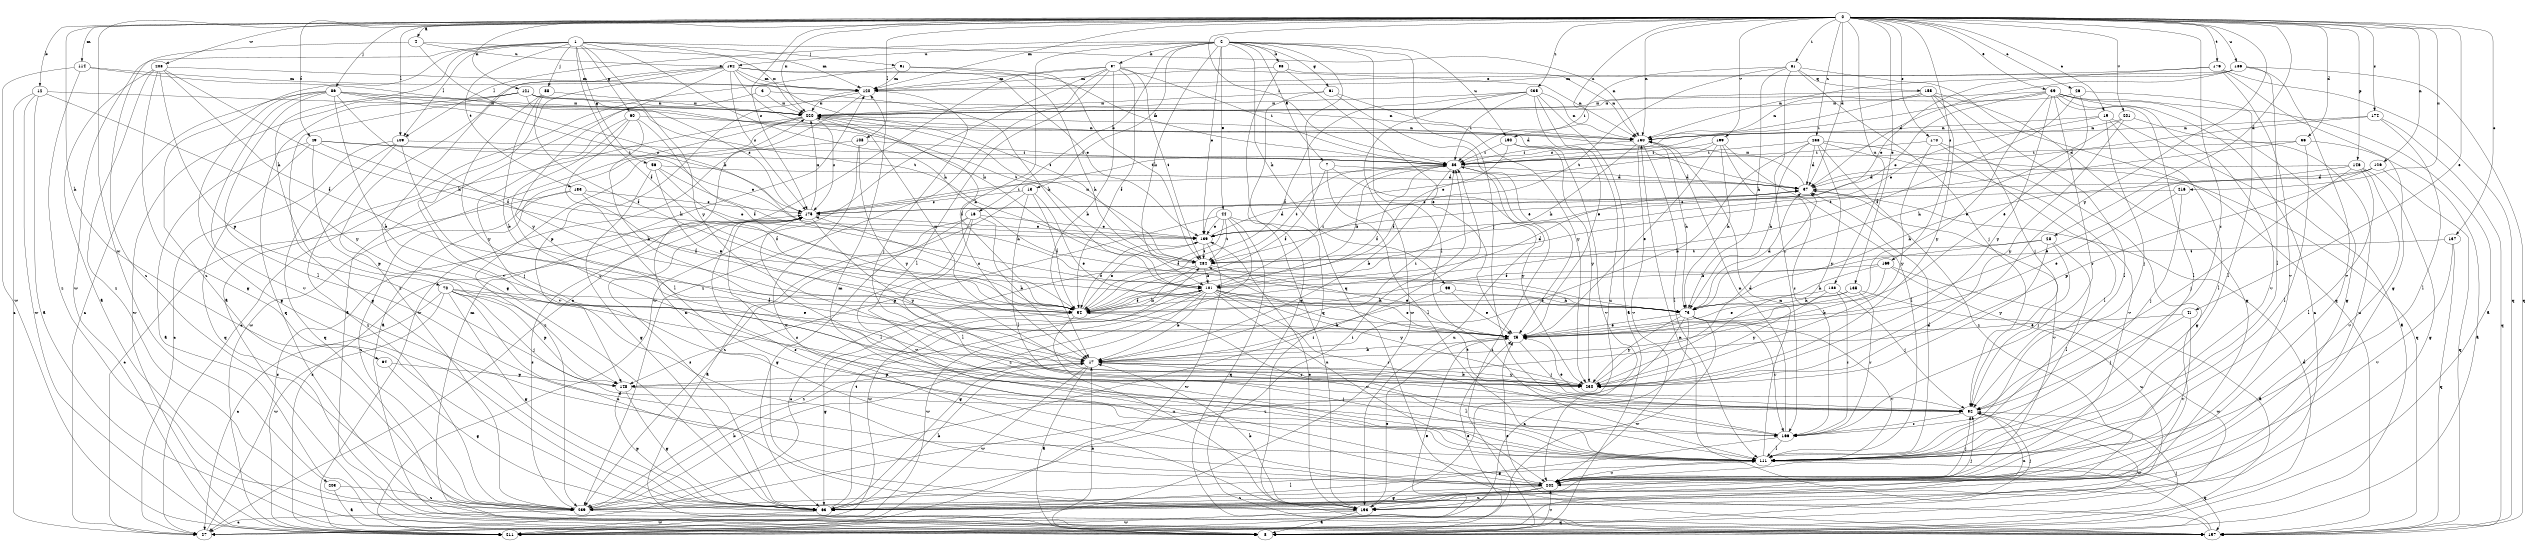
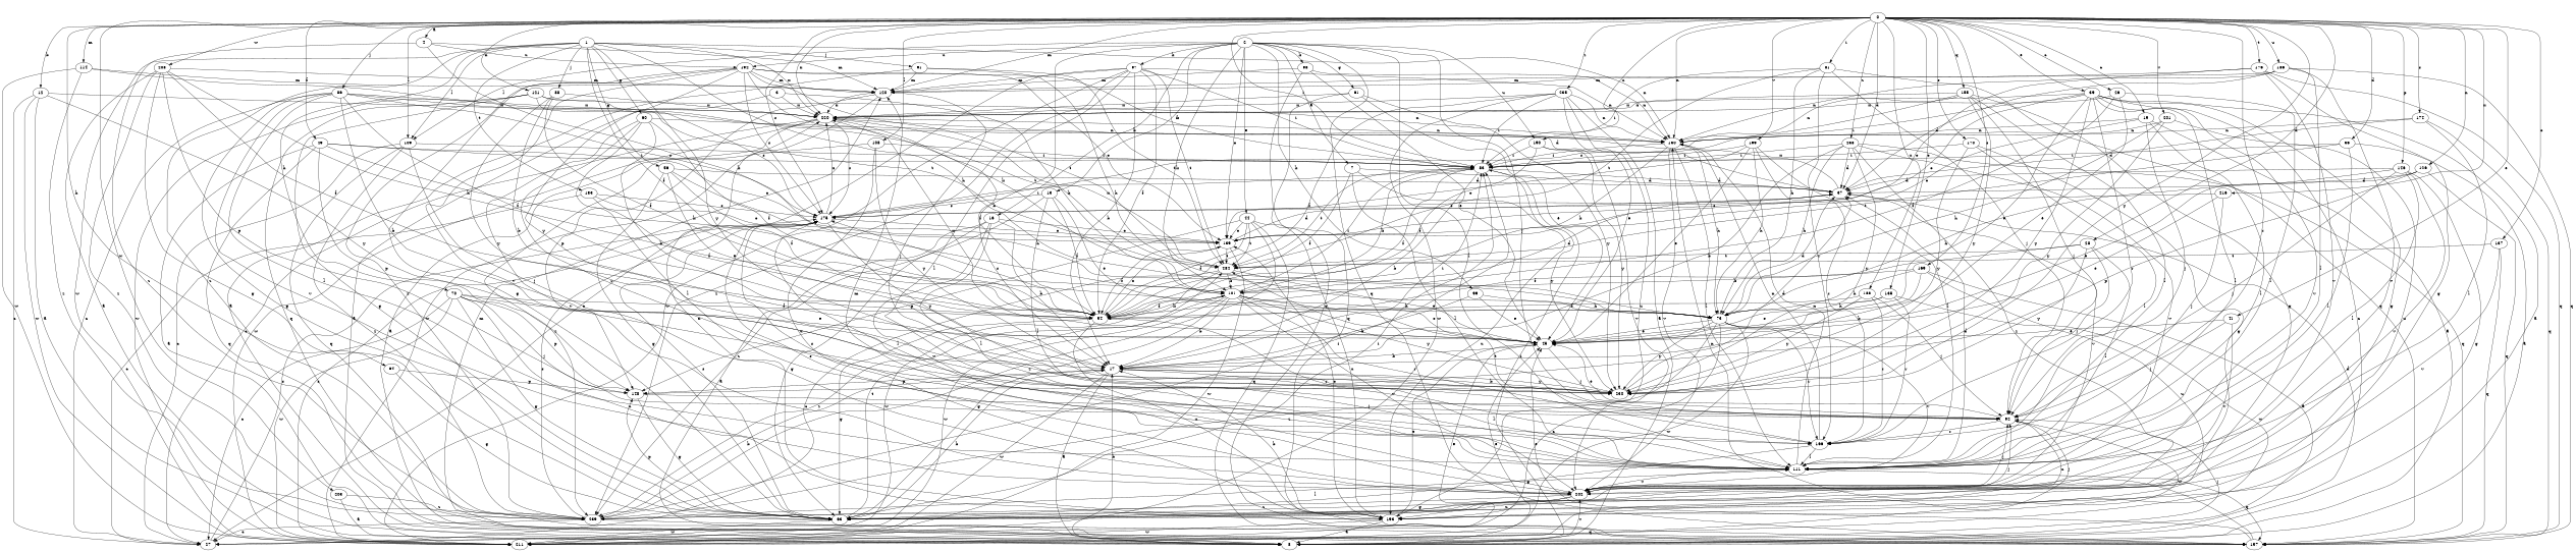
  strict digraph {
    0
    4
    12
    19
    26
    28
    36
    37
    39
    41
    49
    64
    81
    83
    86
    108
    109
    114
    120
    121
    126
    130
    135
    137
    146
    155
    166
    169
    170
    174
    175
    176
    186
    188
    190
    199
    201
    203
    208
    216
    220
    230
    235
    238
    239
    101
    192
    211
    8
    27
    92
    111
    139
    54
    45
    n56 [label=484]
    202
    63
    157
    148
    73
    17
    193
    1
    56
    60
    70
    88
    91
    183
    2
    7
    13
    16
    44
    61
    97
    98
    99
    3
    0 -> 4 [label=a]
    0 -> 12 [label=b]
    0 -> 19 [label=c]
    0 -> 26 [label=c]
    0 -> 28 [label=d]
    0 -> 36 [label=d]
    0 -> 37 [label=d]
    0 -> 39 [label=e]
    0 -> 41 [label=e]
    0 -> 49 [label=f]
    0 -> 64 [label=h]
    0 -> 81 [label=i]
    0 -> 83 [label=i]
    0 -> 86 [label=j]
    0 -> 108 [label=l]
    0 -> 109 [label=l]
    0 -> 114 [label=m]
    0 -> 120 [label=m]
    0 -> 121 [label=n]
    0 -> 126 [label=n]
    0 -> 130 [label=n]
    0 -> 135 [label=o]
    0 -> 137 [label=o]
    0 -> 146 [label=p]
-   81 -> 155 [label=q]
+   0 -> 155 [label=q]
    0 -> 166 [label=r]
    0 -> 169 [label=s]
    0 -> 170 [label=s]
    0 -> 174 [label=s]
    0 -> 175 [label=s]
    0 -> 176 [label=t]
    0 -> 186 [label=u]
    0 -> 188 [label=u]
    0 -> 190 [label=u]
    0 -> 199 [label=v]
    0 -> 201 [label=v]
    0 -> 203 [label=w]
    0 -> 208 [label=w]
    0 -> 216 [label=x]
    0 -> 220 [label=x]
    0 -> 230 [label=y]
    0 -> 235 [label=z]
    0 -> 238 [label=z]
    4 -> 120 [label=m]
    4 -> 239 [label=z]
    4 -> 101 [label=k]
    4 -> 192 [label=u]
    12 -> 220 [label=x]
    12 -> 230 [label=y]
    12 -> 211 [label=w]
    12 -> 8 [label=a]
    12 -> 27 [label=c]
    19 -> 130 [label=n]
    19 -> 8 [label=a]
    19 -> 92 [label=j]
    19 -> 111 [label=l]
    19 -> 139 [label=o]
    26 -> 220 [label=x]
    26 -> 111 [label=l]
    26 -> 54 [label=f]
    26 -> 45 [label=e]
    28 -> 230 [label=y]
    28 -> 92 [label=j]
    28 -> 111 [label=l]
    28 -> 54 [label=f]
    28 -> n56 [label=t]
    36 -> 83 [label=i]
    36 -> 8 [label=a]
    36 -> 111 [label=l]
    36 -> n56 [label=t]
    37 -> 175 [label=s]
    37 -> 220 [label=x]
    37 -> 202 [label=v]
    39 -> 83 [label=i]
    39 -> 166 [label=r]
    39 -> 220 [label=x]
    39 -> 230 [label=y]
    39 -> 8 [label=a]
    39 -> 27 [label=c]
    39 -> 111 [label=l]
    39 -> 139 [label=o]
    39 -> 45 [label=e]
    39 -> 202 [label=v]
    39 -> 63 [label=g]
    41 -> 92 [label=j]
    41 -> 45 [label=e]
    41 -> 202 [label=v]
    49 -> 83 [label=i]
    49 -> 101 [label=k]
    49 -> 8 [label=a]
    49 -> 139 [label=o]
    49 -> 157 [label=q]
    49 -> 148 [label=p]
    64 -> 63 [label=g]
    64 -> 148 [label=p]
    81 -> 83 [label=i]
    81 -> 166 [label=r]
    81 -> 92 [label=j]
    81 -> n56 [label=t]
    81 -> 157 [label=q]
    81 -> 73 [label=h]
    83 -> 37 [label=d]
    83 -> 101 [label=k]
    83 -> 54 [label=f]
    83 -> n56 [label=t]
    83 -> 17 [label=b]
    83 -> 193 [label=u]
    86 -> 37 [label=d]
    86 -> 175 [label=s]
    86 -> 220 [label=x]
    86 -> 27 [label=c]
    86 -> 111 [label=l]
    86 -> 54 [label=f]
    86 -> 202 [label=v]
    86 -> 63 [label=g]
    86 -> 17 [label=b]
    108 -> 83 [label=i]
    108 -> 230 [label=y]
    108 -> 239 [label=z]
    108 -> 193 [label=u]
    109 -> 83 [label=i]
    109 -> 239 [label=z]
    109 -> 27 [label=c]
    109 -> 92 [label=j]
    109 -> 157 [label=q]
    114 -> 120 [label=m]
    114 -> 239 [label=z]
    114 -> 211 [label=w]
    114 -> n56 [label=t]
    120 -> 220 [label=x]
    120 -> 211 [label=w]
    120 -> 92 [label=j]
    120 -> 148 [label=p]
    121 -> 130 [label=n]
    121 -> 175 [label=s]
-   121 -> 220 [label=x]
    121 -> 211 [label=w]
    121 -> n56 [label=t]
    121 -> 63 [label=g]
    121 -> 157 [label=q]
    126 -> 37 [label=d]
    126 -> 45 [label=e]
    126 -> 157 [label=q]
    126 -> 148 [label=p]
    130 -> 83 [label=i]
    130 -> 101 [label=k]
    130 -> 111 [label=l]
    130 -> 202 [label=v]
    130 -> 73 [label=h]
    135 -> 166 [label=r]
    135 -> 211 [label=w]
    135 -> 45 [label=e]
    135 -> 73 [label=h]
    137 -> n56 [label=t]
    137 -> 202 [label=v]
    137 -> 157 [label=q]
    146 -> 37 [label=d]
    146 -> 92 [label=j]
    146 -> 111 [label=l]
    146 -> 202 [label=v]
    146 -> 63 [label=g]
    146 -> 73 [label=h]
    155 -> 130 [label=n]
    155 -> 175 [label=s]
    155 -> 220 [label=x]
    155 -> 230 [label=y]
    155 -> 92 [label=j]
    155 -> 111 [label=l]
    155 -> 63 [label=g]
    166 -> 130 [label=n]
    166 -> 111 [label=l]
    166 -> n56 [label=t]
    166 -> 63 [label=g]
    169 -> 101 [label=k]
    169 -> 8 [label=a]
    169 -> 73 [label=h]
    169 -> 17 [label=b]
    169 -> 193 [label=u]
    170 -> 83 [label=i]
    170 -> 230 [label=y]
    170 -> 111 [label=l]
    170 -> 63 [label=g]
    174 -> 37 [label=d]
    174 -> 130 [label=n]
    174 -> 111 [label=l]
    174 -> 157 [label=q]
    175 -> 83 [label=i]
    175 -> 220 [label=x]
    175 -> 230 [label=y]
    175 -> 111 [label=l]
    175 -> 139 [label=o]
-   176 -> 120 [label=o]
+   176 -> 120 [label=m]
    176 -> 139 [label=o]
    176 -> 202 [label=v]
    176 -> 63 [label=g]
    176 -> 157 [label=q]
    186 -> 37 [label=d]
    186 -> 120 [label=m]
    186 -> 130 [label=n]
    186 -> 111 [label=l]
    186 -> 202 [label=v]
    186 -> 157 [label=q]
    188 -> 166 [label=r]
    188 -> 230 [label=y]
    188 -> 92 [label=j]
    188 -> 54 [label=f]
    190 -> 83 [label=i]
    190 -> 230 [label=y]
    190 -> 54 [label=f]
    190 -> 202 [label=v]
    199 -> 83 [label=i]
    199 -> 166 [label=r]
    199 -> 111 [label=l]
    199 -> 139 [label=o]
    199 -> 45 [label=e]
    199 -> 73 [label=h]
    201 -> 130 [label=n]
    201 -> 230 [label=y]
    201 -> 73 [label=h]
    201 -> 193 [label=u]
    203 -> 239 [label=z]
    203 -> 8 [label=a]
    208 -> 120 [label=m]
    208 -> 239 [label=z]
    208 -> 8 [label=a]
    208 -> 54 [label=f]
    208 -> 63 [label=g]
    208 -> 148 [label=p]
    208 -> 73 [label=h]
    216 -> 175 [label=s]
    216 -> 92 [label=j]
    216 -> 45 [label=e]
    220 -> 130 [label=n]
    220 -> 175 [label=s]
    220 -> 211 [label=w]
    220 -> 8 [label=a]
    220 -> 27 [label=c]
    220 -> 54 [label=f]
    230 -> 37 [label=d]
    230 -> 17 [label=b]
    235 -> 83 [label=i]
    235 -> 130 [label=n]
    235 -> 220 [label=x]
    235 -> 211 [label=w]
    235 -> 8 [label=a]
    235 -> 54 [label=f]
    235 -> 45 [label=e]
    235 -> 193 [label=u]
    238 -> 37 [label=d]
    238 -> 83 [label=i]
    238 -> 230 [label=y]
    238 -> 239 [label=z]
    238 -> 202 [label=v]
    238 -> 157 [label=q]
    238 -> 73 [label=h]
    238 -> 17 [label=b]
    239 -> 83 [label=i]
    239 -> 175 [label=s]
    239 -> 27 [label=c]
    239 -> 111 [label=l]
    239 -> 157 [label=q]
    239 -> 17 [label=b]
    101 -> 37 [label=d]
    101 -> 83 [label=i]
    101 -> 166 [label=r]
    101 -> 230 [label=y]
    101 -> 239 [label=z]
    101 -> 211 [label=w]
    101 -> 54 [label=f]
    101 -> 45 [label=e]
    101 -> 202 [label=v]
    101 -> 63 [label=g]
    101 -> 73 [label=h]
    101 -> 17 [label=b]
    192 -> 83 [label=i]
    192 -> 120 [label=m]
    192 -> 175 [label=s]
    192 -> 230 [label=y]
    192 -> 239 [label=z]
    192 -> 101 [label=k]
    192 -> 139 [label=o]
    192 -> n56 [label=t]
    192 -> 202 [label=v]
    192 -> 63 [label=g]
    211 -> 175 [label=s]
    211 -> 45 [label=e]
    8 -> 37 [label=d]
    8 -> 83 [label=i]
    8 -> 120 [label=m]
    8 -> 92 [label=j]
    8 -> 45 [label=e]
    8 -> 202 [label=v]
    8 -> 17 [label=b]
    27 -> 175 [label=s]
    92 -> 166 [label=r]
    92 -> 211 [label=w]
    92 -> 45 [label=e]
    92 -> 193 [label=u]
    111 -> 37 [label=d]
    111 -> 130 [label=n]
    111 -> 175 [label=s]
    111 -> 202 [label=v]
    111 -> 157 [label=q]
    139 -> 37 [label=d]
    139 -> 211 [label=w]
    139 -> 54 [label=f]
    139 -> n56 [label=t]
    54 -> 166 [label=r]
    54 -> 175 [label=s]
    54 -> 101 [label=k]
    54 -> 139 [label=o]
    54 -> 63 [label=g]
    54 -> 193 [label=u]
    45 -> 220 [label=x]
    45 -> 92 [label=j]
    45 -> 17 [label=b]
    n56 -> 220 [label=x]
    n56 -> 101 [label=k]
    n56 -> 211 [label=w]
    n56 -> 27 [label=c]
    n56 -> 45 [label=e]
    202 -> 120 [label=m]
    202 -> 175 [label=s]
    202 -> 239 [label=z]
    202 -> 92 [label=j]
    202 -> 63 [label=g]
    202 -> 193 [label=u]
    63 -> 83 [label=i]
    63 -> 175 [label=s]
    63 -> 211 [label=w]
    63 -> 92 [label=j]
    63 -> n56 [label=t]
    63 -> 148 [label=p]
    63 -> 17 [label=b]
    157 -> 130 [label=n]
    157 -> 45 [label=e]
    148 -> 92 [label=j]
    148 -> 63 [label=g]
    73 -> 37 [label=d]
    73 -> 166 [label=r]
    73 -> 230 [label=y]
    73 -> 239 [label=z]
    73 -> 211 [label=w]
    73 -> 27 [label=c]
    73 -> 45 [label=e]
    73 -> 202 [label=v]
    17 -> 83 [label=i]
    17 -> 230 [label=y]
    17 -> 211 [label=w]
    17 -> 8 [label=a]
    17 -> 111 [label=l]
    17 -> 148 [label=p]
    193 -> 220 [label=x]
    193 -> 211 [label=w]
    193 -> 8 [label=a]
    193 -> 92 [label=j]
    193 -> 139 [label=o]
    193 -> 45 [label=e]
    193 -> 17 [label=b]
    1 -> 109 [label=l]
    1 -> 130 [label=n]
    1 -> 220 [label=x]
    1 -> 230 [label=y]
    1 -> 239 [label=z]
    1 -> 211 [label=w]
    1 -> 54 [label=f]
    1 -> 73 [label=h]
    1 -> 56 [label=g]
    1 -> 60 [label=g]
    1 -> 70 [label=h]
    1 -> 88 [label=j]
    1 -> 91 [label=j]
    1 -> 183 [label=t]
    56 -> 37 [label=d]
    56 -> 54 [label=f]
    56 -> 45 [label=e]
    56 -> 63 [label=g]
    56 -> 73 [label=h]
    60 -> 130 [label=n]
    60 -> 166 [label=r]
    60 -> 111 [label=l]
    60 -> 54 [label=f]
    60 -> 202 [label=v]
    60 -> 17 [label=b]
    70 -> 211 [label=w]
    70 -> 27 [label=c]
    70 -> 92 [label=j]
    70 -> 54 [label=f]
    70 -> 45 [label=e]
    70 -> 63 [label=g]
    70 -> 148 [label=p]
    70 -> 193 [label=u]
    88 -> 220 [label=x]
    88 -> 230 [label=y]
    88 -> 54 [label=f]
    88 -> 17 [label=b]
    91 -> 120 [label=m]
    91 -> 8 [label=a]
    91 -> n56 [label=t]
    91 -> 73 [label=h]
    183 -> 175 [label=s]
-   183 -> 239 [label=z]
    183 -> 27 [label=c]
    183 -> 139 [label=o]
    183 -> 54 [label=f]
    2 -> 109 [label=l]
    2 -> 190 [label=u]
    2 -> 101 [label=k]
    2 -> 192 [label=u]
    2 -> 92 [label=j]
    2 -> 111 [label=l]
    2 -> 139 [label=o]
    2 -> 157 [label=q]
    2 -> 17 [label=b]
    2 -> 7 [label=a]
    2 -> 13 [label=b]
    2 -> 16 [label=b]
    2 -> 44 [label=e]
    2 -> 61 [label=g]
    2 -> 97 [label=k]
    2 -> 98 [label=k]
    2 -> 99 [label=k]
    7 -> 37 [label=d]
    7 -> 230 [label=y]
    7 -> 111 [label=l]
    7 -> 54 [label=f]
    13 -> 175 [label=s]
    13 -> 239 [label=z]
    13 -> 111 [label=l]
    13 -> 54 [label=f]
    13 -> 45 [label=e]
    16 -> 8 [label=a]
    16 -> 111 [label=l]
    16 -> 139 [label=o]
    16 -> 202 [label=v]
    16 -> 63 [label=g]
    16 -> 17 [label=b]
    44 -> 239 [label=z]
    44 -> 139 [label=o]
    44 -> 54 [label=f]
    44 -> n56 [label=t]
    44 -> 157 [label=q]
    44 -> 148 [label=p]
    44 -> 193 [label=u]
    61 -> 220 [label=x]
    61 -> 230 [label=y]
    61 -> 45 [label=e]
    61 -> 157 [label=q]
    97 -> 83 [label=i]
    97 -> 120 [label=m]
    97 -> 130 [label=n]
    97 -> 239 [label=z]
    97 -> 211 [label=w]
    97 -> 27 [label=c]
    97 -> 111 [label=l]
    97 -> 54 [label=f]
    97 -> n56 [label=t]
    97 -> 17 [label=b]
    98 -> 120 [label=m]
    98 -> 130 [label=n]
    98 -> 45 [label=e]
    98 -> 157 [label=q]
    99 -> 45 [label=e]
    99 -> 73 [label=h]
    99 -> 17 [label=b]
    3 -> 220 [label=x]
    3 -> 101 [label=k]
    3 -> 8 [label=a]
  }
